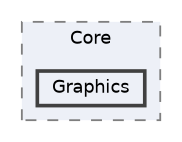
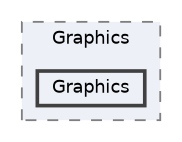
  digraph {
    compound=true
    n1 [color=grey25 fillcolor="#edf0f7" fontname=Helvetica fontsize=10 height=0.2 label=Graphics shape=box style="filled,bold" width=0.4]
    subgraph cluster_1 {
      bgcolor="#edf0f7"
      fontname=Helvetica
      fontsize=10
-     label=Core
+     label=Graphics
      pencolor=grey50
      style="filled,dashed"
      n1
    }
  }
